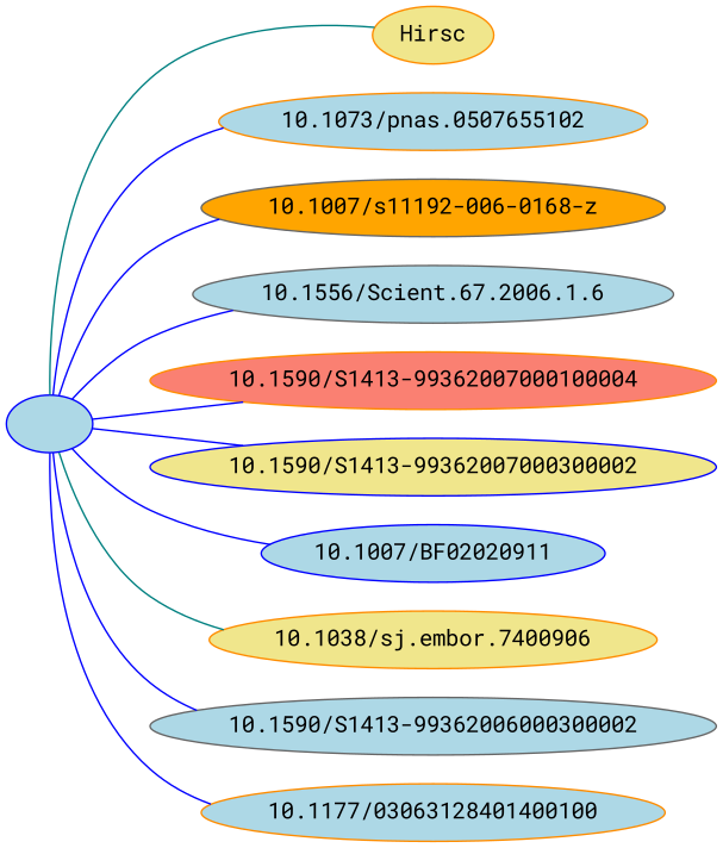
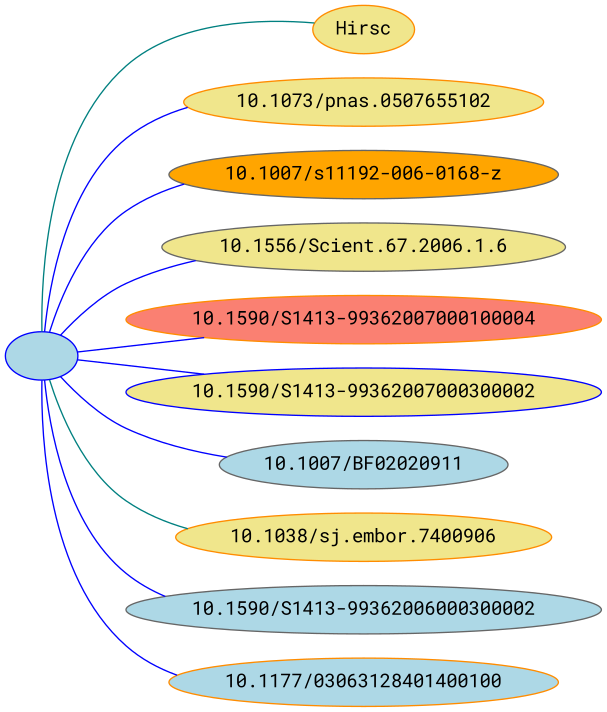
  strict graph {
    fontname="Roboto Mono"
    rankdir=LR
    node [color=darkorange fillcolor=lightblue fontname="Roboto Mono" style=filled]
    edge [color=blue fontname="Roboto Mono"]
    Hirsc [fillcolor=khaki]
    "" [color=blue]
-   "10.1073/pnas.0507655102"
+   "10.1073/pnas.0507655102" [fillcolor=khaki]
    "10.1007/s11192-006-0168-z" [color=gray40 fillcolor=orange]
-   "10.1556/Scient.67.2006.1.6" [color=gray40]
+   "10.1556/Scient.67.2006.1.6" [color=gray40 fillcolor=khaki]
    "10.1590/S1413-99362007000100004" [fillcolor=salmon]
    "10.1590/S1413-99362007000300002" [color=blue fillcolor=khaki]
-   "10.1007/BF02020911" [color=blue]
+   "10.1007/BF02020911" [color=gray40]
    "10.1038/sj.embor.7400906" [fillcolor=khaki]
    "10.1590/S1413-99362006000300002" [color=gray40]
    "10.1177/03063128401400100"
    "" -- Hirsc [color=teal]
    "" -- "10.1073/pnas.0507655102"
    "" -- "10.1007/s11192-006-0168-z"
    "" -- "10.1556/Scient.67.2006.1.6"
    "" -- "10.1590/S1413-99362007000100004"
    "" -- "10.1590/S1413-99362007000300002"
    "" -- "10.1007/BF02020911"
    "" -- "10.1038/sj.embor.7400906" [color=teal]
    "" -- "10.1590/S1413-99362006000300002"
    "" -- "10.1177/03063128401400100"
  }
